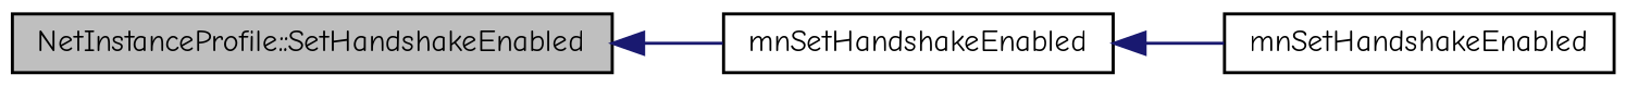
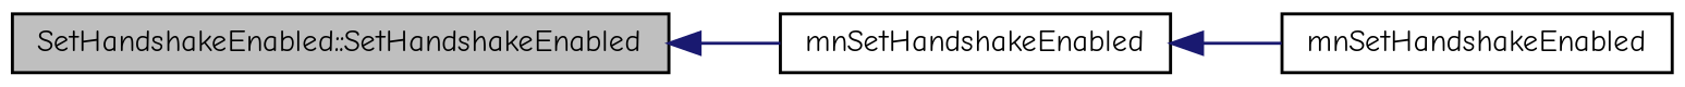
  digraph {
    rankdir=LR
    fontname="Comic Neue"
    node [color=black fillcolor=white fontname="Comic Neue" fontsize=10 shape=record style=filled]
    edge [color=midnightblue dir=back fontname="Comic Neue" fontsize=10 labelfontname=FreeSans labelfontsize=10 style=solid]
-   n1 [fillcolor=grey75 fontcolor=black height=0.2 label="NetInstanceProfile::SetHandshakeEnabled" width=0.4]
+   n1 [fillcolor=grey75 fontcolor=black height=0.2 label="SetHandshakeEnabled::SetHandshakeEnabled" width=0.4]
    n2 [height=0.2 label=mnSetHandshakeEnabled width=0.4]
    n3 [height=0.2 label=mnSetHandshakeEnabled width=0.4]
    n1 -> n2
    n2 -> n3
  }
